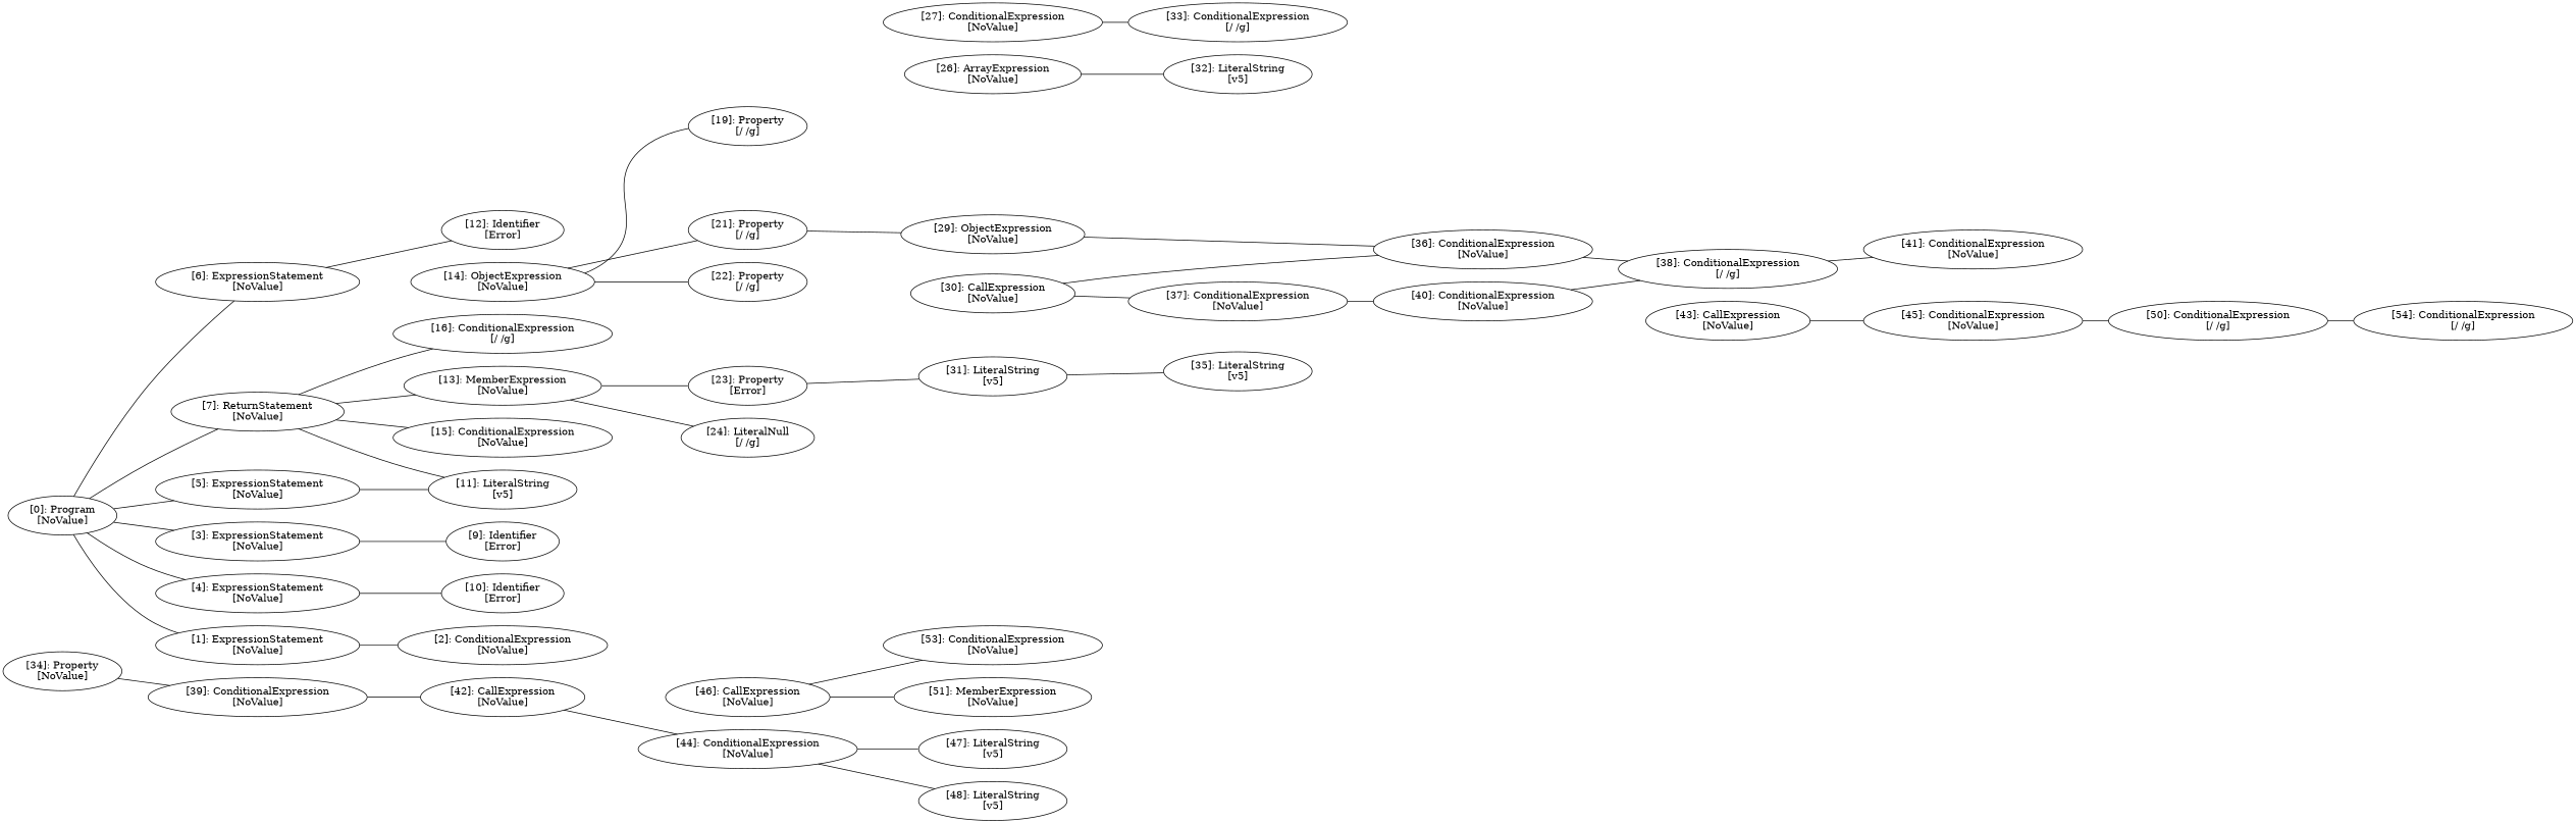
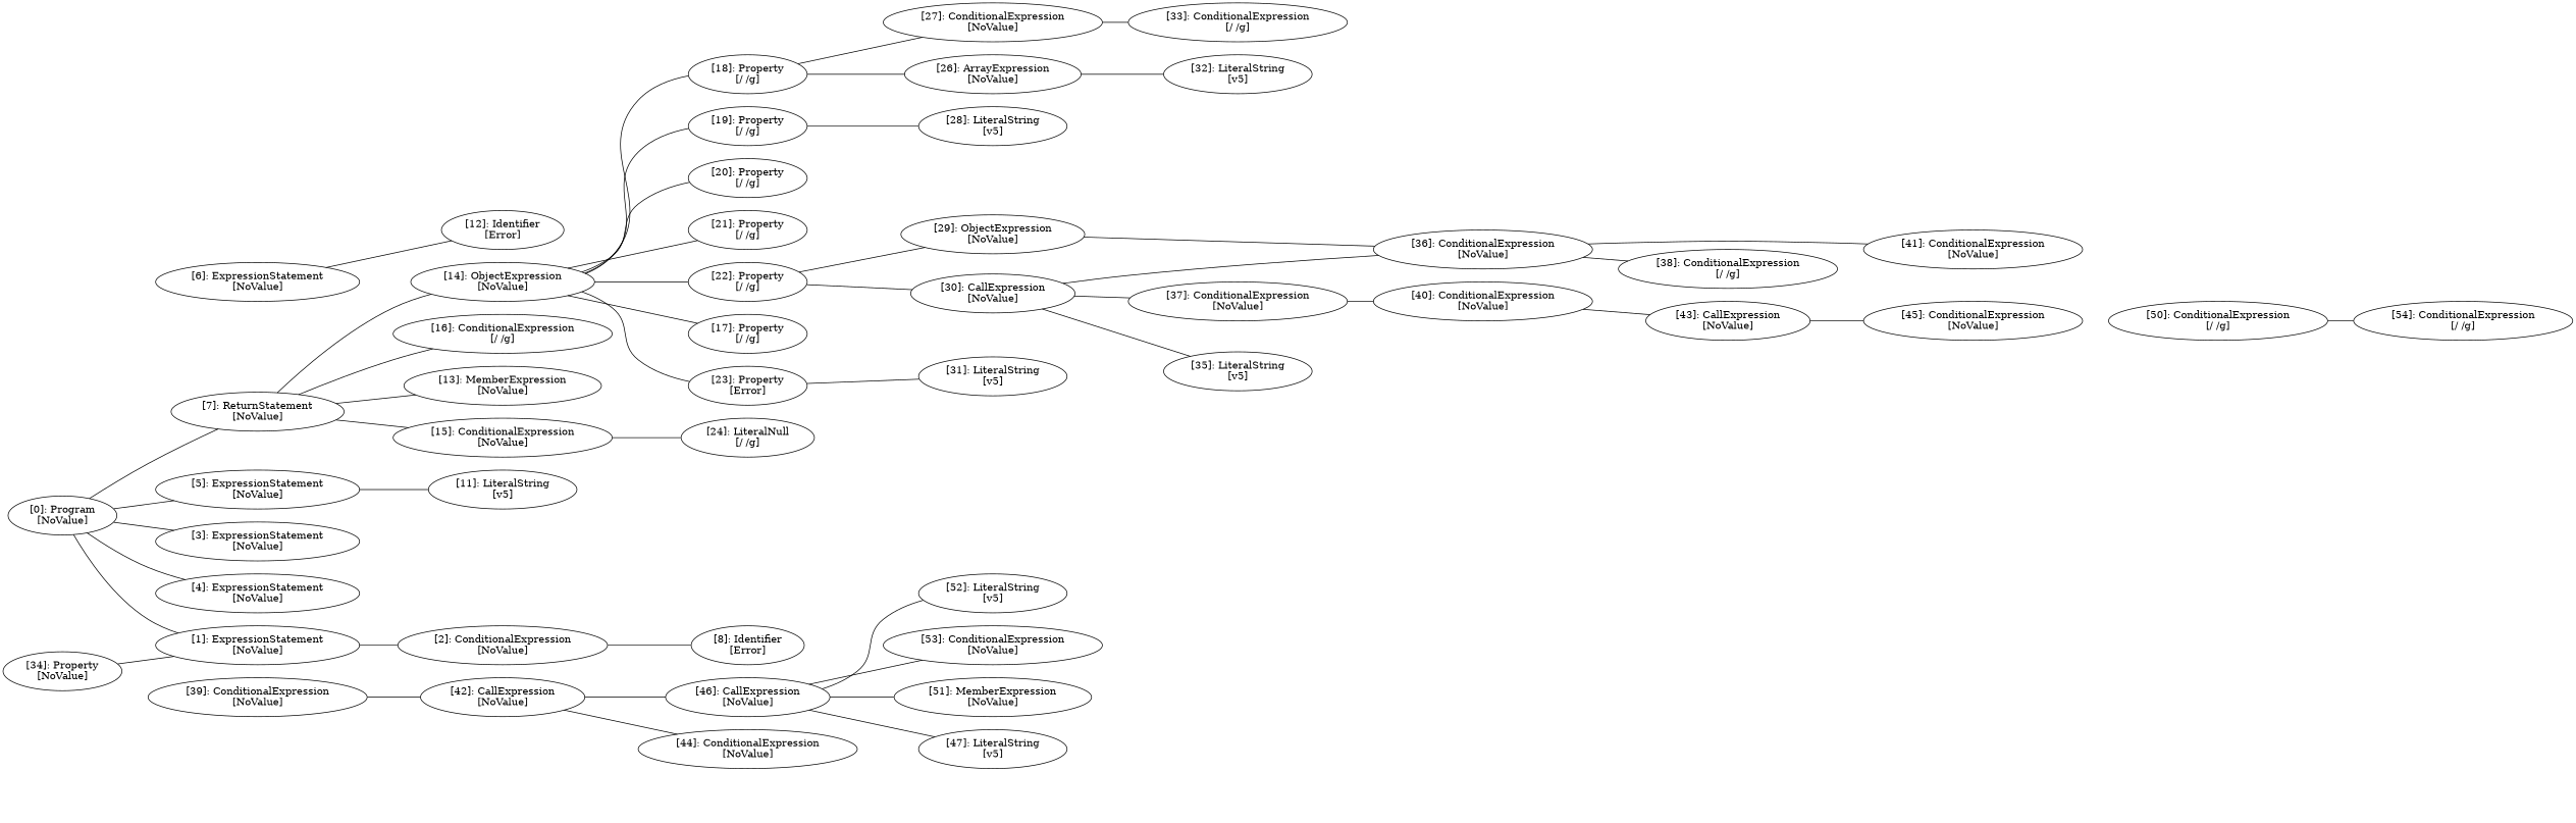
  graph {
    rankdir=LR
    n1 [label="[0]: Program\n[NoValue]"]
    n2 [label="[1]: ExpressionStatement\n[NoValue]"]
    n3 [label="[3]: ExpressionStatement\n[NoValue]"]
    n4 [label="[4]: ExpressionStatement\n[NoValue]"]
    n5 [label="[5]: ExpressionStatement\n[NoValue]"]
    n6 [label="[6]: ExpressionStatement\n[NoValue]"]
    n7 [label="[7]: ReturnStatement\n[NoValue]"]
    n8 [label="[2]: ConditionalExpression\n[NoValue]"]
-   n9 [label="[9]: Identifier\n[Error]"]
-   n10 [label="[10]: Identifier\n[Error]"]
    n11 [label="[11]: LiteralString\n[v5]"]
    n12 [label="[12]: Identifier\n[Error]"]
    n13 [label="[13]: MemberExpression\n[NoValue]"]
    n14 [label="[14]: ObjectExpression\n[NoValue]"]
    n15 [label="[15]: ConditionalExpression\n[NoValue]"]
    n16 [label="[16]: ConditionalExpression\n[/ /g]"]
+   n17 [label="[8]: Identifier\n[Error]"]
+   n18 [label="[17]: Property\n[/ /g]"]
+   n19 [label="[18]: Property\n[/ /g]"]
    n20 [label="[19]: Property\n[/ /g]"]
+   n21 [label="[20]: Property\n[/ /g]"]
    n22 [label="[21]: Property\n[/ /g]"]
    n23 [label="[22]: Property\n[/ /g]"]
    n24 [label="[23]: Property\n[Error]"]
    n25 [label="[24]: LiteralNull\n[/ /g]"]
    n26 [label="[26]: ArrayExpression\n[NoValue]"]
    n27 [label="[27]: ConditionalExpression\n[NoValue]"]
+   n28 [label="[28]: LiteralString\n[v5]"]
    n29 [label="[29]: ObjectExpression\n[NoValue]"]
    n30 [label="[30]: CallExpression\n[NoValue]"]
    n31 [label="[31]: LiteralString\n[v5]"]
    n32 [label="[32]: LiteralString\n[v5]"]
    n33 [label="[33]: ConditionalExpression\n[/ /g]"]
    n34 [label="[36]: ConditionalExpression\n[NoValue]"]
    n35 [label="[35]: LiteralString\n[v5]"]
    n36 [label="[37]: ConditionalExpression\n[NoValue]"]
    n37 [label="[34]: Property\n[NoValue]"]
    n38 [label="[39]: ConditionalExpression\n[NoValue]"]
    n39 [label="[38]: ConditionalExpression\n[/ /g]"]
    n40 [label="[40]: ConditionalExpression\n[NoValue]"]
    n41 [label="[42]: CallExpression\n[NoValue]"]
    n42 [label="[41]: ConditionalExpression\n[NoValue]"]
    n43 [label="[43]: CallExpression\n[NoValue]"]
    n44 [label="[44]: ConditionalExpression\n[NoValue]"]
    n45 [label="[46]: CallExpression\n[NoValue]"]
    n46 [label="[45]: ConditionalExpression\n[NoValue]"]
    n47 [label="[47]: LiteralString\n[v5]"]
-   n48 [label="[48]: LiteralString\n[v5]"]
    n49 [label="[51]: MemberExpression\n[NoValue]"]
+   n50 [label="[52]: LiteralString\n[v5]"]
    n51 [label="[53]: ConditionalExpression\n[NoValue]"]
    n52 [label="[50]: ConditionalExpression\n[/ /g]"]
    n53 [label="[54]: ConditionalExpression\n[/ /g]"]
    n1 -- n2
    n1 -- n3
    n1 -- n4
    n1 -- n5
-   n1 -- n6
    n1 -- n7
    n2 -- n8
-   n3 -- n9
-   n4 -- n10
    n5 -- n11
    n6 -- n12
    n7 -- n13
-   n7 -- n11
+   n7 -- n14
    n7 -- n15
    n7 -- n16
+   n8 -- n17
+   n14 -- n18
+   n14 -- n19
    n14 -- n20
+   n14 -- n21
    n14 -- n22
    n14 -- n23
-   n13 -- n24
-   n13 -- n25
-   n22 -- n29
+   n14 -- n24
+   n15 -- n25
+   n19 -- n26
+   n19 -- n27
+   n20 -- n28
+   n23 -- n29
+   n23 -- n30
    n24 -- n31
    n26 -- n32
    n27 -- n33
    n29 -- n34
    n30 -- n34
-   n31 -- n35
+   n30 -- n35
    n30 -- n36
    n34 -- n39
    n36 -- n40
-   n37 -- n38
+   n37 -- n2
    n38 -- n41
-   n39 -- n42
-   n40 -- n39
+   n34 -- n42
+   n40 -- n43
    n41 -- n44
+   n41 -- n45
    n43 -- n46
-   n44 -- n47
-   n44 -- n48
+   n45 -- n47
    n45 -- n49
+   n45 -- n50
    n45 -- n51
-   n46 -- n52
    n52 -- n53
  }
